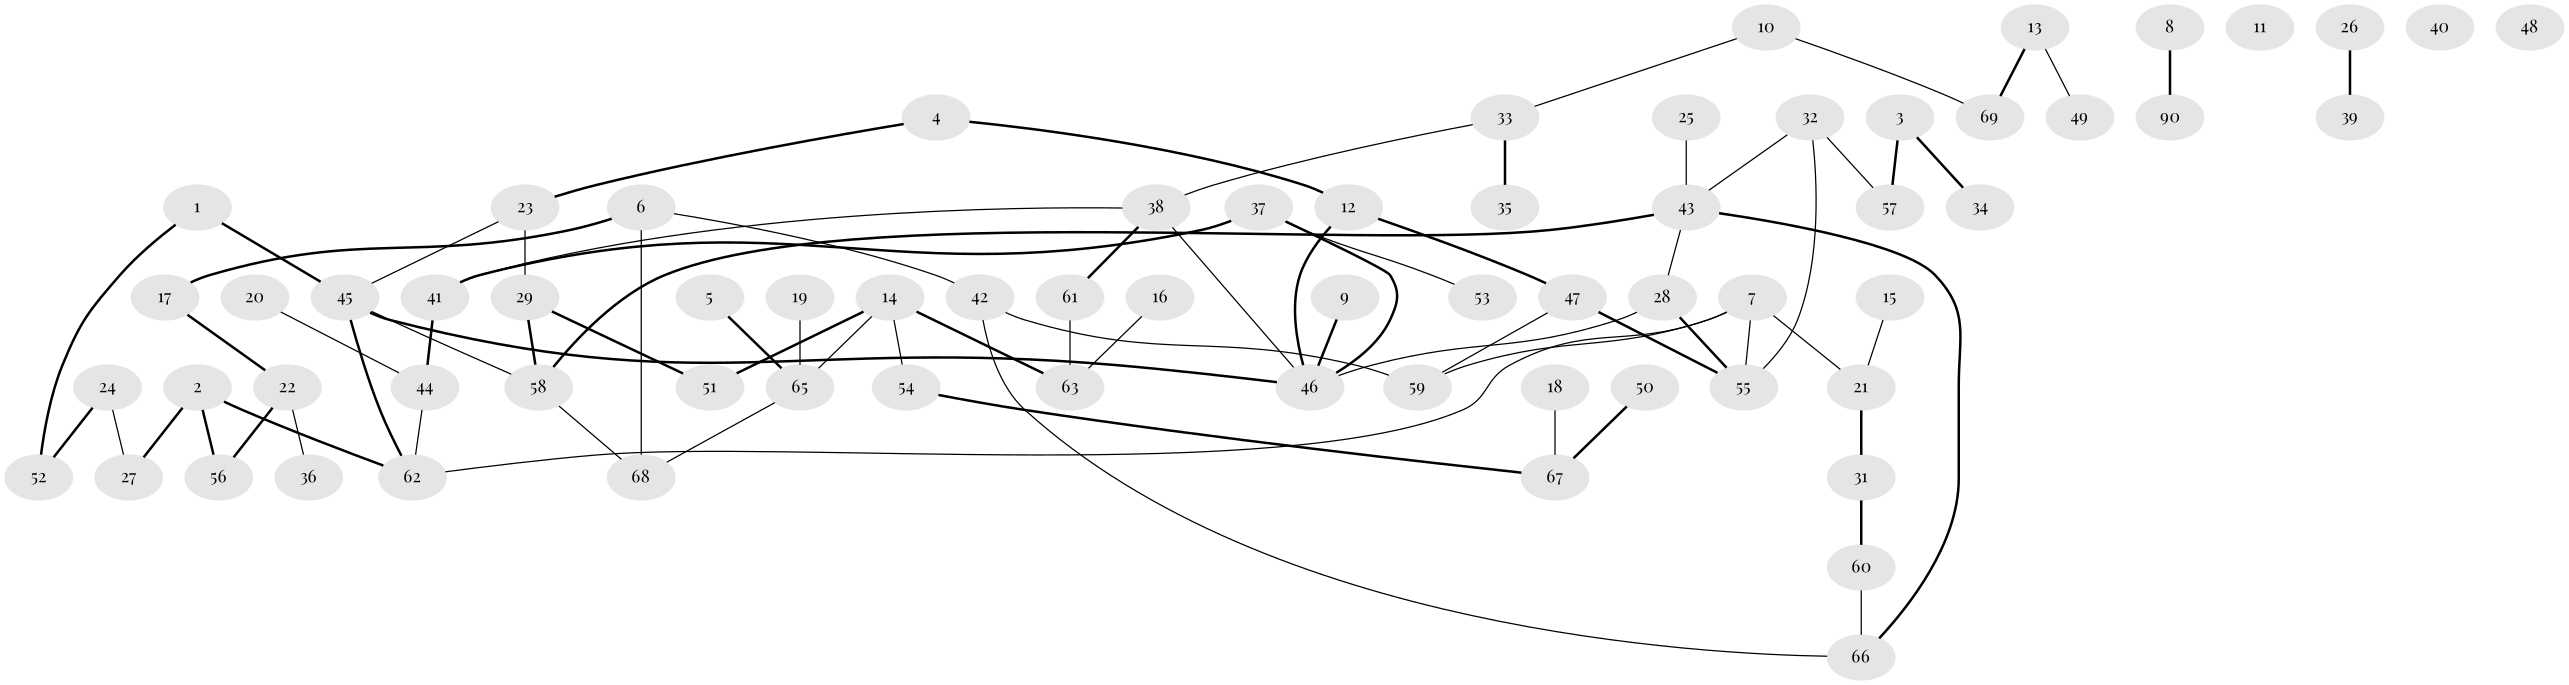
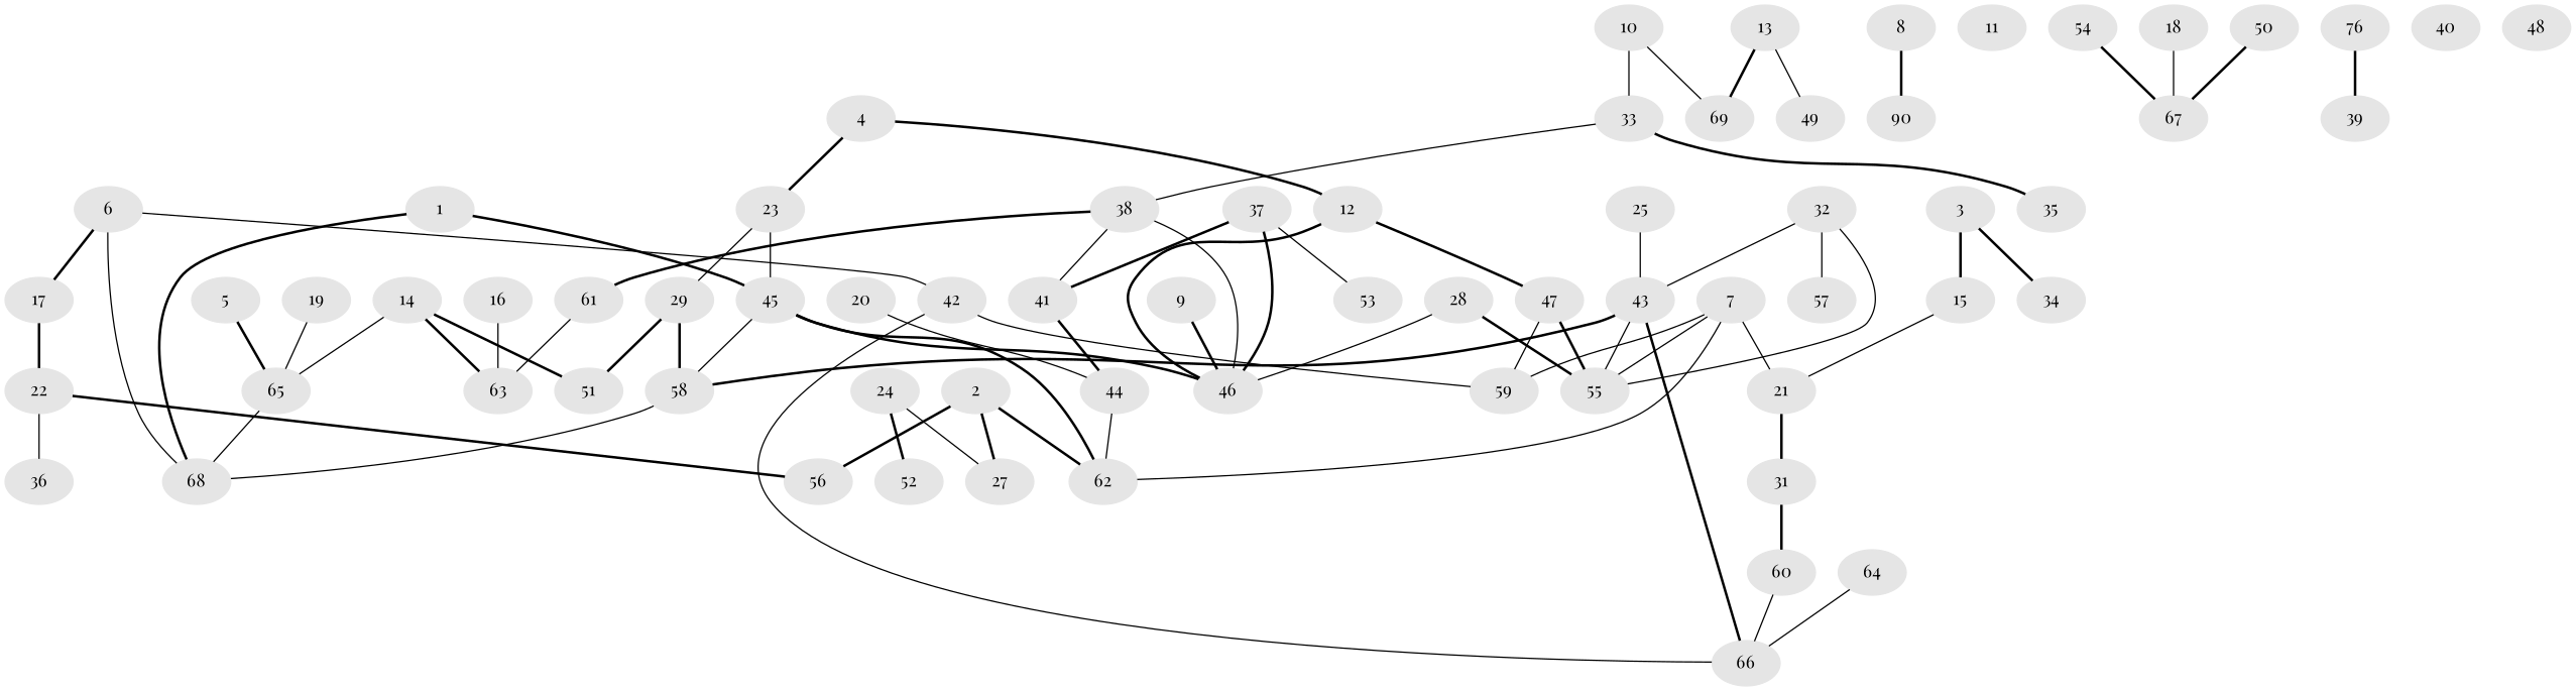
  graph {
    fontname="Playfair Display"
    node [color=gray90 fontname="Playfair Display" style=filled]
    edge [fontname="Playfair Display" style=solid]
    1
    45
    68
    62
    46
    58
    2
    27
    56
    3
    34
    57
    4
    12
    23
    47
    29
    5
    65
    6
    17
    42
    22
    59
    66
    7
    21
    55
    31
    n30 [label=90]
    8
    9
    10
    33
    69
    38
    35
    11
    41
    61
    13
    49
    14
    51
    54
    63
    67
    15
    16
    36
    18
    19
    20
    44
    60
    24
    52
    25
    43
-   26
+   26 [label=76]
    39
    28
    32
    37
    53
    40
    48
    50
+   64
    1 -- 45 [style=bold]
-   1 -- 52 [style=bold]
+   1 -- 68 [style=bold]
    45 -- 62 [style=bold]
    45 -- 46 [style=bold]
    45 -- 58
    58 -- 68
    2 -- 62 [style=bold]
    2 -- 27 [style=bold]
    2 -- 56 [style=bold]
    3 -- 34 [style=bold]
-   3 -- 57 [style=bold]
+   3 -- 15 [style=bold]
    4 -- 12 [style=bold]
    4 -- 23 [style=bold]
    12 -- 46 [style=bold]
    12 -- 47 [style=bold]
    23 -- 45
    23 -- 29
    47 -- 59
    47 -- 55 [style=bold]
    29 -- 58 [style=bold]
    29 -- 51 [style=bold]
    5 -- 65 [style=bold]
    65 -- 68
    6 -- 68
    6 -- 17 [style=bold]
    6 -- 42
    17 -- 22 [style=bold]
    42 -- 59
    42 -- 66
    22 -- 56 [style=bold]
    22 -- 36
    7 -- 62
    7 -- 59
    7 -- 21
    7 -- 55
    21 -- 31 [style=bold]
    31 -- 60 [style=bold]
    8 -- n30 [style=bold]
    9 -- 46 [style=bold]
    10 -- 33
    10 -- 69
    33 -- 38
    33 -- 35 [style=bold]
    38 -- 46
    38 -- 41
    38 -- 61 [style=bold]
    41 -- 44 [style=bold]
    61 -- 63
    13 -- 69 [style=bold]
    13 -- 49
    14 -- 65
    14 -- 51 [style=bold]
-   14 -- 54
    14 -- 63 [style=bold]
    54 -- 67 [style=bold]
    15 -- 21
    16 -- 63
    18 -- 67
    19 -- 65
    20 -- 44
    44 -- 62
    60 -- 66
    24 -- 27
    24 -- 52 [style=bold]
    25 -- 43
    43 -- 58 [style=bold]
    43 -- 66 [style=bold]
-   43 -- 28
+   43 -- 55
    26 -- 39 [style=bold]
    28 -- 46
    28 -- 55 [style=bold]
    32 -- 57
    32 -- 55
    32 -- 43
    37 -- 46 [style=bold]
    37 -- 41 [style=bold]
    37 -- 53
    50 -- 67 [style=bold]
+   64 -- 66
  }
